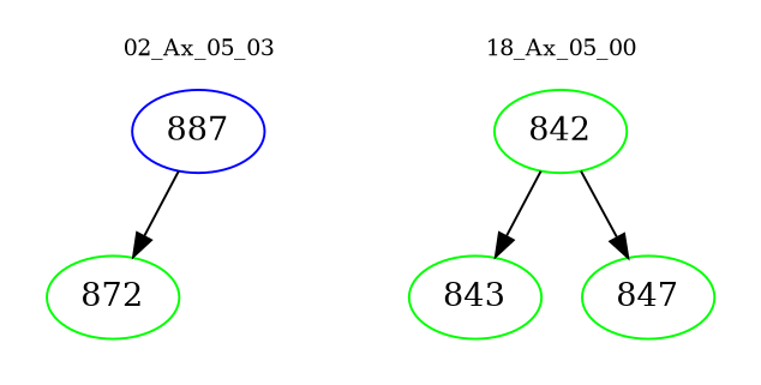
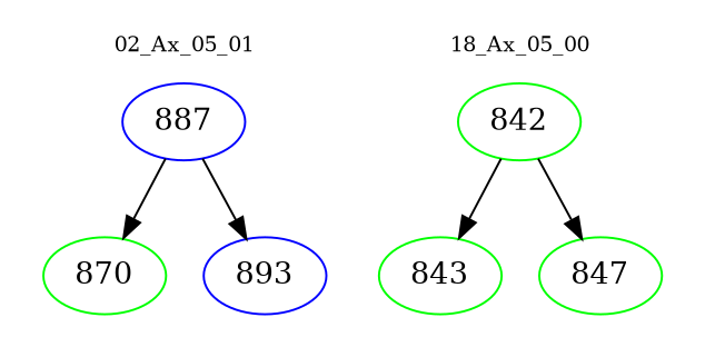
  digraph {
    node [color=green]
    edge [color=black]
    n1 [color=blue label=887]
-   n2 [label=872]
+   n2 [label=870]
+   n3 [color=blue label=893]
    n4 [label=842]
    n5 [label=843]
    n6 [label=847]
    subgraph cluster_1 {
      color=white
      fontsize=10
-     label="02_Ax_05_03"
+     label="02_Ax_05_01"
      n1
      n2
+     n3
    }
    subgraph cluster_2 {
      color=white
      fontsize=10
      label="18_Ax_05_00"
      n4
      n5
      n6
    }
    n1 -> n2
+   n1 -> n3
    n4 -> n5
    n4 -> n6
  }
